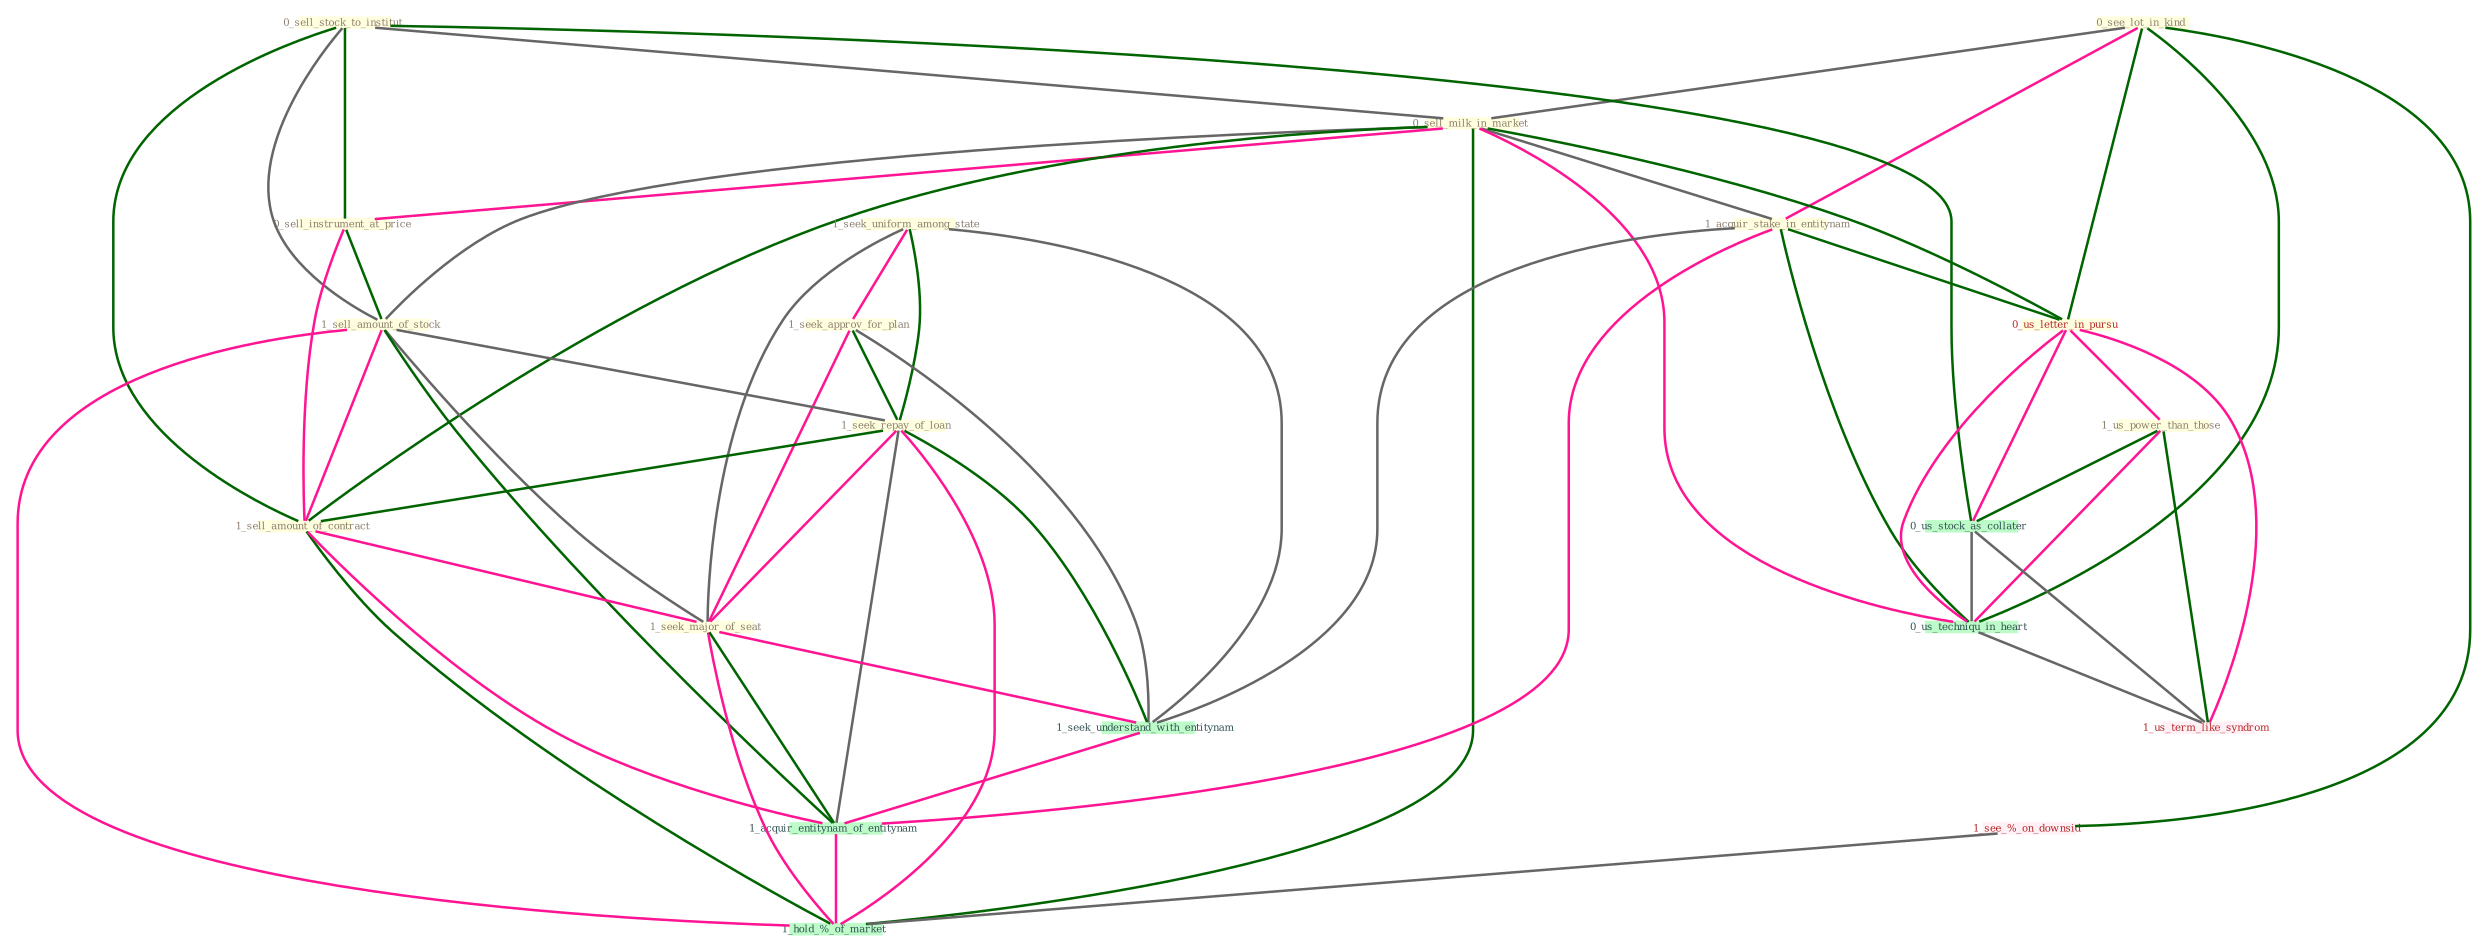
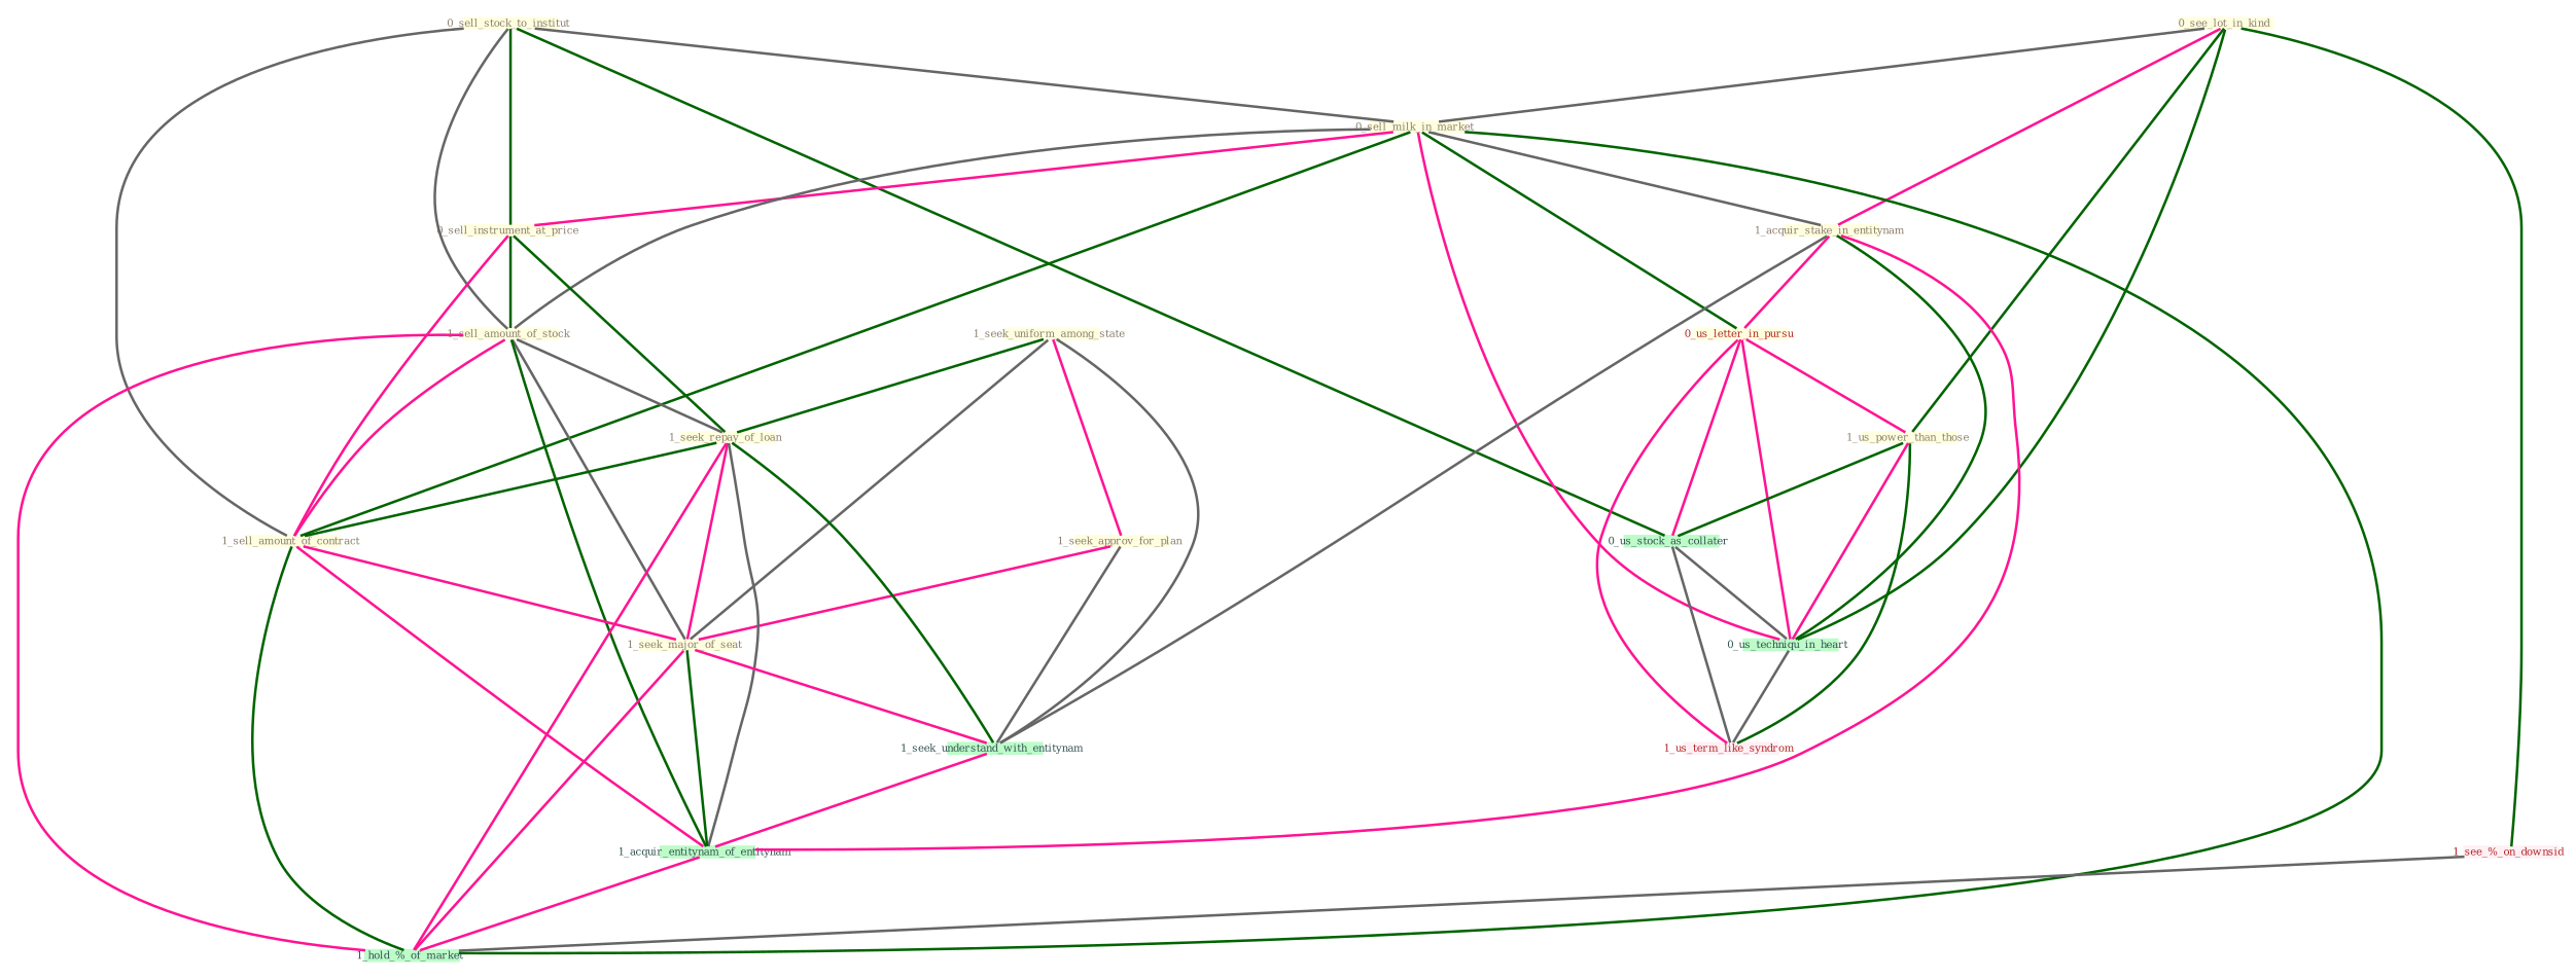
  graph {
    node [color="#ffffe0" fixedsize=true fontcolor="#8b7d6b" fontsize=4 shape=polygon style=filled]
    edge [color=deeppink w=1]
    "0_see_lot_in_kind " [height=.06 width=.5]
    "0_sell_stock_to_institut " [height=.06 width=.5]
    "0_sell_milk_in_market " [height=.06 width=.5]
    "0_sell_instrument_at_price " [height=.06 width=.5]
    "1_seek_uniform_among_state " [height=.06 width=.5]
    "1_seek_approv_for_plan " [height=.06 width=.5]
    "1_sell_amount_of_stock " [height=.06 width=.5]
    "1_seek_repay_of_loan " [height=.06 width=.5]
    "1_sell_amount_of_contract " [height=.06 width=.5]
    "1_acquir_stake_in_entitynam " [height=.06 width=.5]
    "1_seek_major_of_seat " [height=.06 width=.5]
    "0_us_letter_in_pursu " [fontcolor="#b22222" height=.06 width=.5]
    "1_us_power_than_those " [height=.06 width=.5]
    "1_see_%_on_downsid " [color="#fff0f5" fontcolor="#b22222" height=.06 width=.5]
    "1_us_term_like_syndrom " [color="#fff0f5" fontcolor="#b22222" height=.06 width=.5]
    "0_us_techniqu_in_heart " [color="#BDFCC9" fontcolor="#2f4f4f" height=.06 width=.5]
    "0_us_stock_as_collater " [color="#BDFCC9" fontcolor="#2f4f4f" height=.06 width=.5]
    "1_hold_%_of_market " [color="#BDFCC9" fontcolor="#2f4f4f" height=.06 width=.5]
    "1_seek_understand_with_entitynam " [color="#BDFCC9" fontcolor="#2f4f4f" height=.06 width=.5]
    "1_acquir_entitynam_of_entitynam " [color="#BDFCC9" fontcolor="#2f4f4f" height=.06 width=.5]
    subgraph sub_1 {
      "0_see_lot_in_kind "
      "0_sell_stock_to_institut "
      "0_sell_milk_in_market "
      "0_sell_instrument_at_price "
      "1_seek_uniform_among_state "
      "1_seek_approv_for_plan "
      "1_sell_amount_of_stock "
      "1_seek_repay_of_loan "
      "1_sell_amount_of_contract "
      "1_acquir_stake_in_entitynam "
      "1_seek_major_of_seat "
      "0_us_letter_in_pursu "
      "1_us_power_than_those "
    }
    subgraph sub_2 {
      "1_see_%_on_downsid "
      "1_us_term_like_syndrom "
    }
    "0_see_lot_in_kind " -- "0_sell_milk_in_market " [color=gray40]
    "0_see_lot_in_kind " -- "1_acquir_stake_in_entitynam "
-   "0_see_lot_in_kind " -- "0_us_letter_in_pursu " [color=darkgreen]
+   "0_see_lot_in_kind " -- "1_us_power_than_those " [color=darkgreen]
    "0_see_lot_in_kind " -- "1_see_%_on_downsid " [color=darkgreen]
    "0_see_lot_in_kind " -- "0_us_techniqu_in_heart " [color=darkgreen]
    "0_sell_stock_to_institut " -- "0_sell_milk_in_market " [color=gray40]
    "0_sell_stock_to_institut " -- "0_sell_instrument_at_price " [color=darkgreen]
    "0_sell_stock_to_institut " -- "1_sell_amount_of_stock " [color=gray40]
-   "0_sell_stock_to_institut " -- "1_sell_amount_of_contract " [color=darkgreen]
+   "0_sell_stock_to_institut " -- "1_sell_amount_of_contract " [color=gray40]
    "0_sell_stock_to_institut " -- "0_us_stock_as_collater " [color=darkgreen]
    "0_sell_milk_in_market " -- "0_sell_instrument_at_price "
    "0_sell_milk_in_market " -- "1_sell_amount_of_stock " [color=gray40]
    "0_sell_milk_in_market " -- "1_sell_amount_of_contract " [color=darkgreen]
    "0_sell_milk_in_market " -- "1_acquir_stake_in_entitynam " [color=gray40]
    "0_sell_milk_in_market " -- "0_us_letter_in_pursu " [color=darkgreen]
    "0_sell_milk_in_market " -- "0_us_techniqu_in_heart "
    "0_sell_milk_in_market " -- "1_hold_%_of_market " [color=darkgreen]
    "0_sell_instrument_at_price " -- "1_sell_amount_of_stock " [color=darkgreen]
    "0_sell_instrument_at_price " -- "1_sell_amount_of_contract "
    "1_seek_uniform_among_state " -- "1_seek_approv_for_plan "
    "1_seek_uniform_among_state " -- "1_seek_repay_of_loan " [color=darkgreen]
    "1_seek_uniform_among_state " -- "1_seek_major_of_seat " [color=gray40]
    "1_seek_uniform_among_state " -- "1_seek_understand_with_entitynam " [color=gray40]
-   "1_seek_approv_for_plan " -- "1_seek_repay_of_loan " [color=darkgreen]
+   "0_sell_instrument_at_price " -- "1_seek_repay_of_loan " [color=darkgreen]
    "1_seek_approv_for_plan " -- "1_seek_major_of_seat "
    "1_seek_approv_for_plan " -- "1_seek_understand_with_entitynam " [color=gray40]
    "1_sell_amount_of_stock " -- "1_seek_repay_of_loan " [color=gray40]
    "1_sell_amount_of_stock " -- "1_sell_amount_of_contract " [w=3]
    "1_sell_amount_of_stock " -- "1_seek_major_of_seat " [color=gray40]
    "1_sell_amount_of_stock " -- "1_hold_%_of_market "
    "1_sell_amount_of_stock " -- "1_acquir_entitynam_of_entitynam " [color=darkgreen]
    "1_seek_repay_of_loan " -- "1_sell_amount_of_contract " [color=darkgreen]
    "1_seek_repay_of_loan " -- "1_seek_major_of_seat " [w=2]
    "1_seek_repay_of_loan " -- "1_hold_%_of_market "
    "1_seek_repay_of_loan " -- "1_seek_understand_with_entitynam " [color=darkgreen]
    "1_seek_repay_of_loan " -- "1_acquir_entitynam_of_entitynam " [color=gray40]
    "1_sell_amount_of_contract " -- "1_seek_major_of_seat "
    "1_sell_amount_of_contract " -- "1_hold_%_of_market " [color=darkgreen]
    "1_sell_amount_of_contract " -- "1_acquir_entitynam_of_entitynam "
-   "1_acquir_stake_in_entitynam " -- "0_us_letter_in_pursu " [color=darkgreen]
+   "1_acquir_stake_in_entitynam " -- "0_us_letter_in_pursu "
    "1_acquir_stake_in_entitynam " -- "0_us_techniqu_in_heart " [color=darkgreen]
    "1_acquir_stake_in_entitynam " -- "1_seek_understand_with_entitynam " [color=gray40]
    "1_acquir_stake_in_entitynam " -- "1_acquir_entitynam_of_entitynam " [w=2]
    "1_seek_major_of_seat " -- "1_hold_%_of_market "
    "1_seek_major_of_seat " -- "1_seek_understand_with_entitynam "
    "1_seek_major_of_seat " -- "1_acquir_entitynam_of_entitynam " [color=darkgreen]
    "0_us_letter_in_pursu " -- "1_us_power_than_those "
    "0_us_letter_in_pursu " -- "1_us_term_like_syndrom "
    "0_us_letter_in_pursu " -- "0_us_techniqu_in_heart " [w=2]
    "0_us_letter_in_pursu " -- "0_us_stock_as_collater "
    "1_us_power_than_those " -- "1_us_term_like_syndrom " [color=darkgreen]
    "1_us_power_than_those " -- "0_us_techniqu_in_heart "
    "1_us_power_than_those " -- "0_us_stock_as_collater " [color=darkgreen]
    "1_see_%_on_downsid " -- "1_hold_%_of_market " [color=gray40]
    "0_us_techniqu_in_heart " -- "1_us_term_like_syndrom " [color=gray40]
    "0_us_stock_as_collater " -- "1_us_term_like_syndrom " [color=gray40]
    "0_us_stock_as_collater " -- "0_us_techniqu_in_heart " [color=gray40]
    "1_seek_understand_with_entitynam " -- "1_acquir_entitynam_of_entitynam "
    "1_acquir_entitynam_of_entitynam " -- "1_hold_%_of_market "
  }
